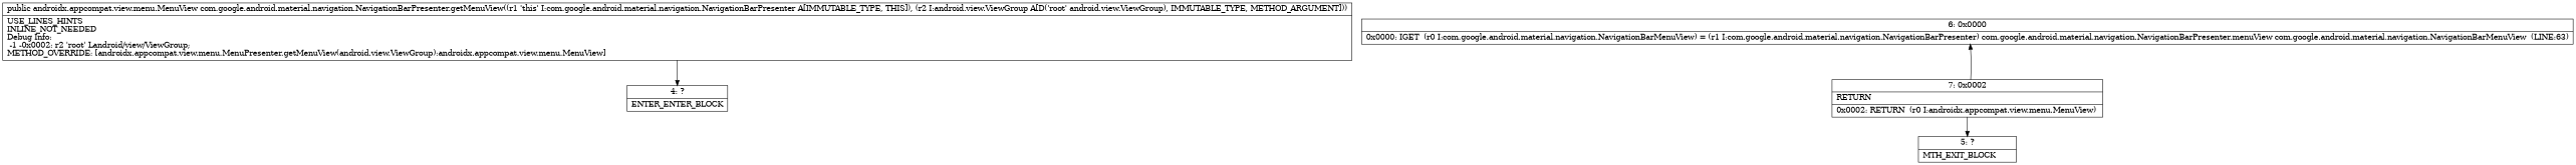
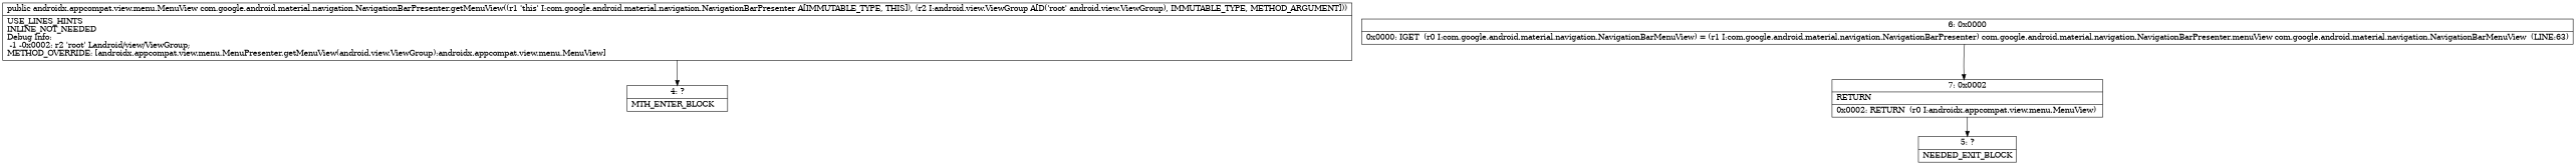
  digraph {
    node [shape=record]
-   n1 [label="{4\:\ ?|ENTER_ENTER_BLOCK\l}"]
+   n1 [label="{4\:\ ?|MTH_ENTER_BLOCK\l}"]
    n2 [label="{6\:\ 0x0000|0x0000: IGET  (r0 I:com.google.android.material.navigation.NavigationBarMenuView) = (r1 I:com.google.android.material.navigation.NavigationBarPresenter) com.google.android.material.navigation.NavigationBarPresenter.menuView com.google.android.material.navigation.NavigationBarMenuView  (LINE:63)\l}"]
    n3 [label="{7\:\ 0x0002|RETURN\l|0x0002: RETURN  (r0 I:androidx.appcompat.view.menu.MenuView) \l}"]
-   n4 [label="{5\:\ ?|MTH_EXIT_BLOCK\l}"]
+   n4 [label="{5\:\ ?|NEEDED_EXIT_BLOCK\l}"]
    n5 [label="{public androidx.appcompat.view.menu.MenuView com.google.android.material.navigation.NavigationBarPresenter.getMenuView((r1 'this' I:com.google.android.material.navigation.NavigationBarPresenter A[IMMUTABLE_TYPE, THIS]), (r2 I:android.view.ViewGroup A[D('root' android.view.ViewGroup), IMMUTABLE_TYPE, METHOD_ARGUMENT]))  | USE_LINES_HINTS\lINLINE_NOT_NEEDED\lDebug Info:\l  \-1 \-0x0002: r2 'root' Landroid\/view\/ViewGroup;\lMETHOD_OVERRIDE: [androidx.appcompat.view.menu.MenuPresenter.getMenuView(android.view.ViewGroup):androidx.appcompat.view.menu.MenuView]\l}"]
-   n3 -> n2
+   n2 -> n3
    n3 -> n4
    n5 -> n1
  }
